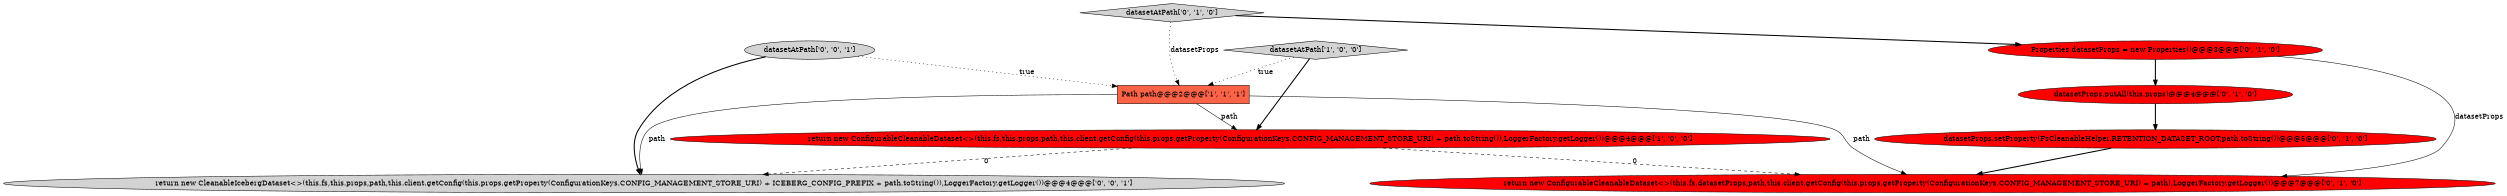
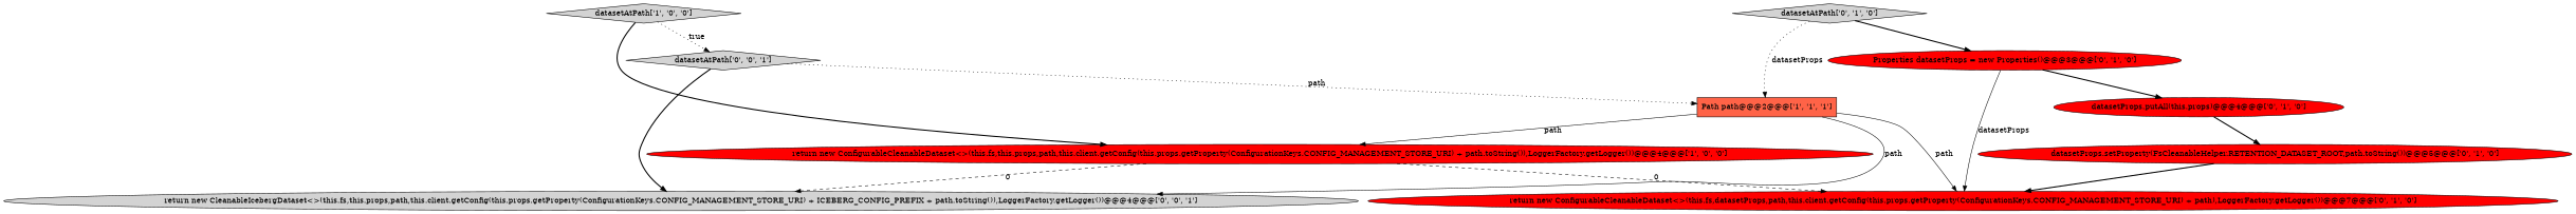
  digraph {
    node [fillcolor=red shape=ellipse style=filled]
    edge [style=bold]
    n1 [label="return new ConfigurableCleanableDataset<>(this.fs,datasetProps,path,this.client.getConfig(this.props.getProperty(ConfigurationKeys.CONFIG_MANAGEMENT_STORE_URI) + path),LoggerFactory.getLogger())@@@7@@@['0', '1', '0']"]
    n2 [fillcolor=lightgray label="datasetAtPath['1', '0', '0']" shape=diamond]
    n3 [label="return new ConfigurableCleanableDataset<>(this.fs,this.props,path,this.client.getConfig(this.props.getProperty(ConfigurationKeys.CONFIG_MANAGEMENT_STORE_URI) + path.toString()),LoggerFactory.getLogger())@@@4@@@['1', '0', '0']"]
    n4 [fillcolor=tomato label="Path path@@@2@@@['1', '1', '1']" shape=box]
    n5 [fillcolor=lightgray label="return new CleanableIcebergDataset<>(this.fs,this.props,path,this.client.getConfig(this.props.getProperty(ConfigurationKeys.CONFIG_MANAGEMENT_STORE_URI) + ICEBERG_CONFIG_PREFIX + path.toString()),LoggerFactory.getLogger())@@@4@@@['0', '0', '1']"]
-   n6 [fillcolor=lightgray label="datasetAtPath['0', '0', '1']"]
+   n6 [fillcolor=lightgray label="datasetAtPath['0', '0', '1']" shape=diamond]
    n7 [label="datasetProps.putAll(this.props)@@@4@@@['0', '1', '0']"]
    n8 [label="datasetProps.setProperty(FsCleanableHelper.RETENTION_DATASET_ROOT,path.toString())@@@5@@@['0', '1', '0']"]
    n9 [fillcolor=lightgray label="datasetAtPath['0', '1', '0']" shape=diamond]
    n10 [label="Properties datasetProps = new Properties()@@@3@@@['0', '1', '0']"]
    n2 -> n3
-   n2 -> n4 [label=true style=dotted]
+   n2 -> n6 [label=true style=dotted]
    n3 -> n1 [label=0 style=dashed]
    n3 -> n5 [label=0 style=dashed]
    n4 -> n1 [label=path style=solid]
    n4 -> n3 [label=path style=solid]
    n4 -> n5 [label=path style=solid]
-   n6 -> n4 [label=true style=dotted]
+   n6 -> n4 [label=path style=dotted]
    n6 -> n5
    n7 -> n8
    n8 -> n1
    n9 -> n4 [label=datasetProps style=dotted]
    n9 -> n10
    n10 -> n1 [label=datasetProps style=solid]
    n10 -> n7
  }
